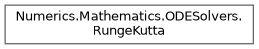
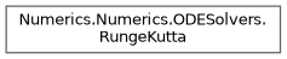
  digraph {
    rankdir=LR
-   n1 [color=grey40 fillcolor=white fontname=Helvetica fontsize=10 height=0.2 label="Numerics.Mathematics.ODESolvers.\lRungeKutta" shape=box style=filled width=0.4]
+   n1 [color=grey40 fillcolor=white fontname=Helvetica fontsize=10 height=0.2 label="Numerics.Numerics.ODESolvers.\lRungeKutta" shape=box style=filled width=0.4]
  }
